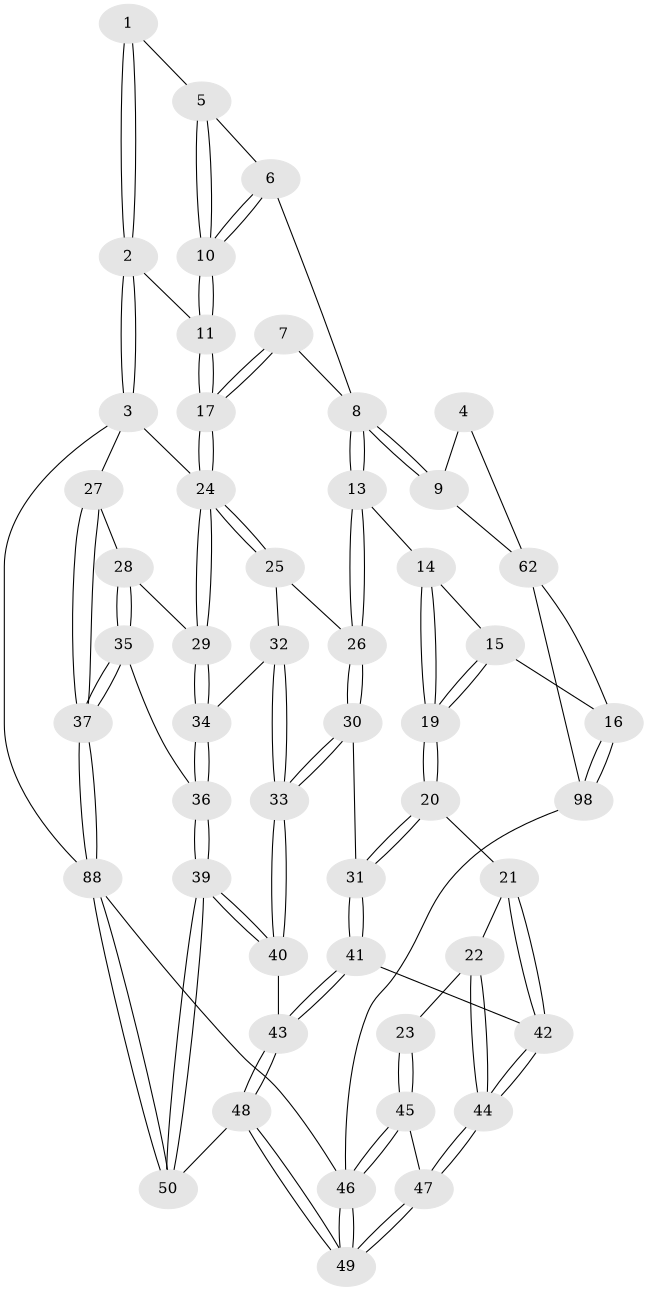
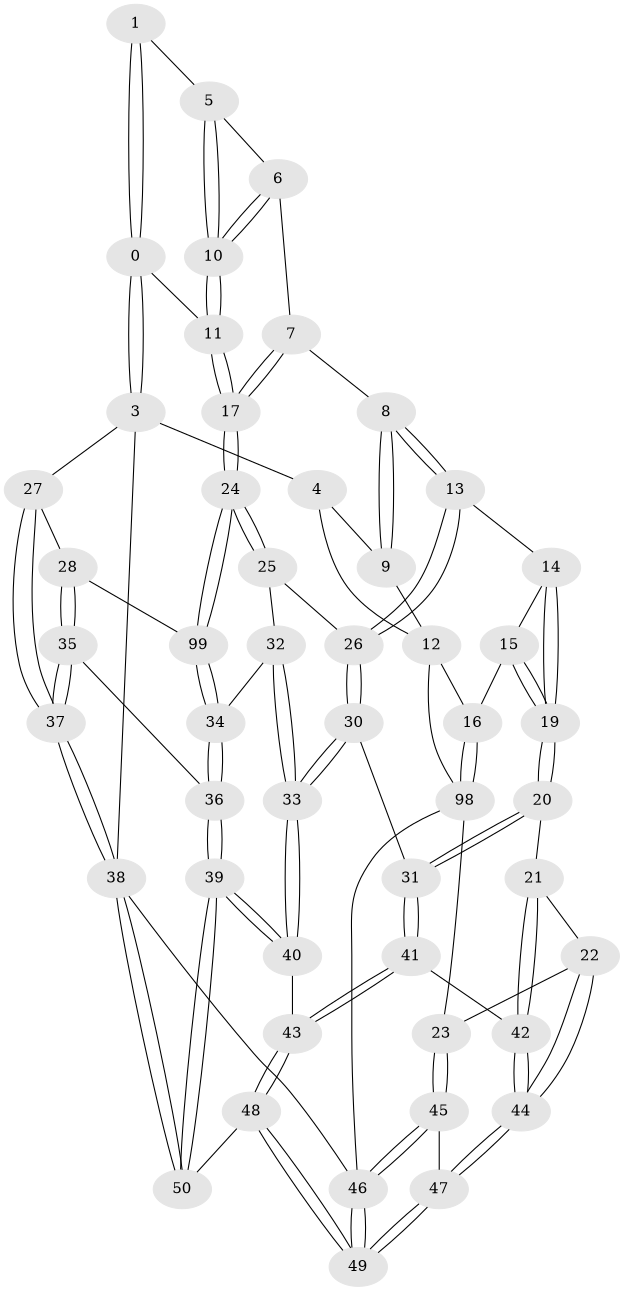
  graph {
    node [color=gray90 style=filled]
    1
-   2
+   2 [label=0]
    5
    3
    11
    6
    10
    4
    27
-   38 [label=88]
+   38
    17
    9
-   12 [label=62]
+   12
    28
    37
    46
    50
    16
    n19 [label=98]
    7
    8
    13
    24
    14
    26
    23
    15
    19
    30
    20
    25
-   29
+   29 [label=99]
    45
    49
    21
    31
    22
    42
    41
    44
    47
    32
    34
    33
    35
    36
    40
    43
    39
    48
    1 -- 2
    1 -- 2
    1 -- 5
    2 -- 3
    2 -- 3
    2 -- 11
    5 -- 6
    5 -- 10
    5 -- 10
-   3 -- 24
+   3 -- 4
    3 -- 27
    3 -- 38
    11 -- 17
    11 -- 17
    6 -- 10
    6 -- 10
-   6 -- 8
+   6 -- 7
    10 -- 11
    10 -- 11
    4 -- 9
    4 -- 12
    27 -- 28
    27 -- 37
    27 -- 37
    38 -- 46
    38 -- 50
    38 -- 50
    17 -- 24
    17 -- 24
    9 -- 12
    12 -- 16
    12 -- n19
    28 -- 29
    28 -- 35
    28 -- 35
    37 -- 38
    37 -- 38
    46 -- 49
    46 -- 49
    16 -- n19
    16 -- n19
    n19 -- 46
+   n19 -- 23
    7 -- 17
    7 -- 17
    7 -- 8
    8 -- 9
    8 -- 9
    8 -- 13
    8 -- 13
    13 -- 14
    13 -- 26
    13 -- 26
    24 -- 25
    24 -- 25
    24 -- 29
    24 -- 29
    14 -- 15
    14 -- 19
    14 -- 19
    26 -- 30
    26 -- 30
    23 -- 45
    23 -- 45
    15 -- 16
    15 -- 19
    15 -- 19
    19 -- 20
    19 -- 20
    30 -- 31
    30 -- 33
    30 -- 33
    20 -- 21
    20 -- 31
    20 -- 31
    25 -- 26
    25 -- 32
    29 -- 34
    29 -- 34
    45 -- 46
    45 -- 46
    45 -- 47
    21 -- 22
    21 -- 42
    21 -- 42
    31 -- 41
    31 -- 41
    22 -- 23
    22 -- 44
    22 -- 44
    42 -- 44
    42 -- 44
    41 -- 42
    41 -- 43
    41 -- 43
    44 -- 47
    44 -- 47
    47 -- 49
    47 -- 49
    32 -- 34
    32 -- 33
    32 -- 33
    34 -- 36
    34 -- 36
    33 -- 40
    33 -- 40
    35 -- 37
    35 -- 37
    35 -- 36
    36 -- 39
    36 -- 39
    40 -- 43
    43 -- 48
    43 -- 48
    39 -- 50
    39 -- 50
    39 -- 40
    39 -- 40
    48 -- 50
    48 -- 49
    48 -- 49
  }
